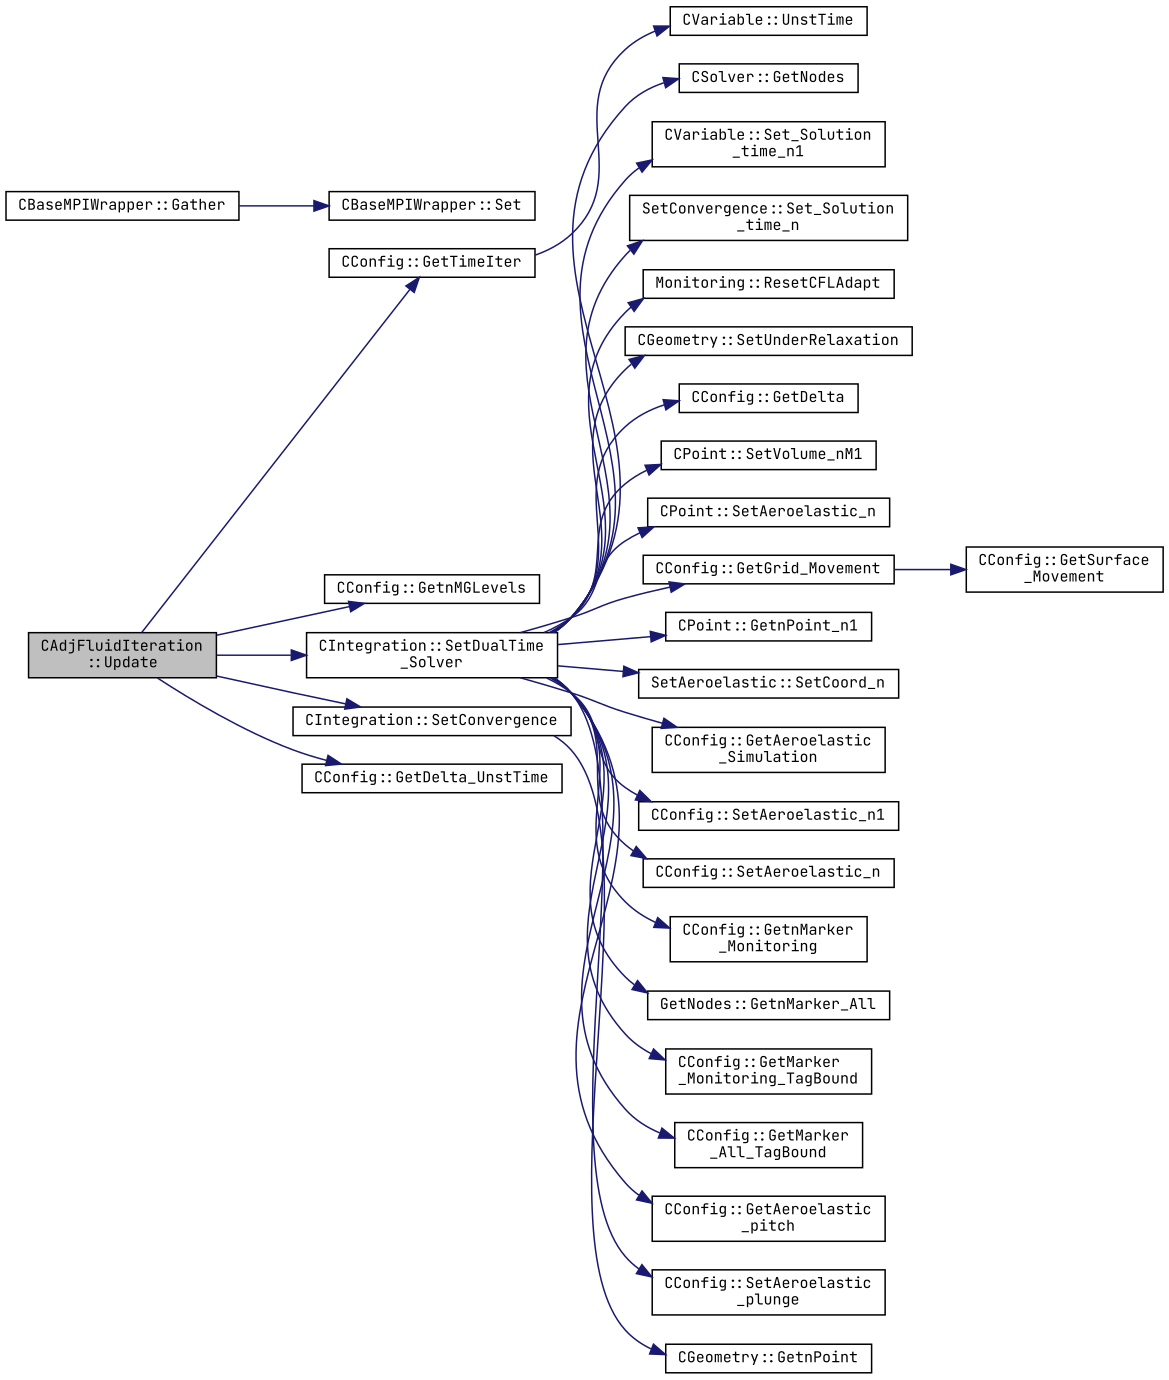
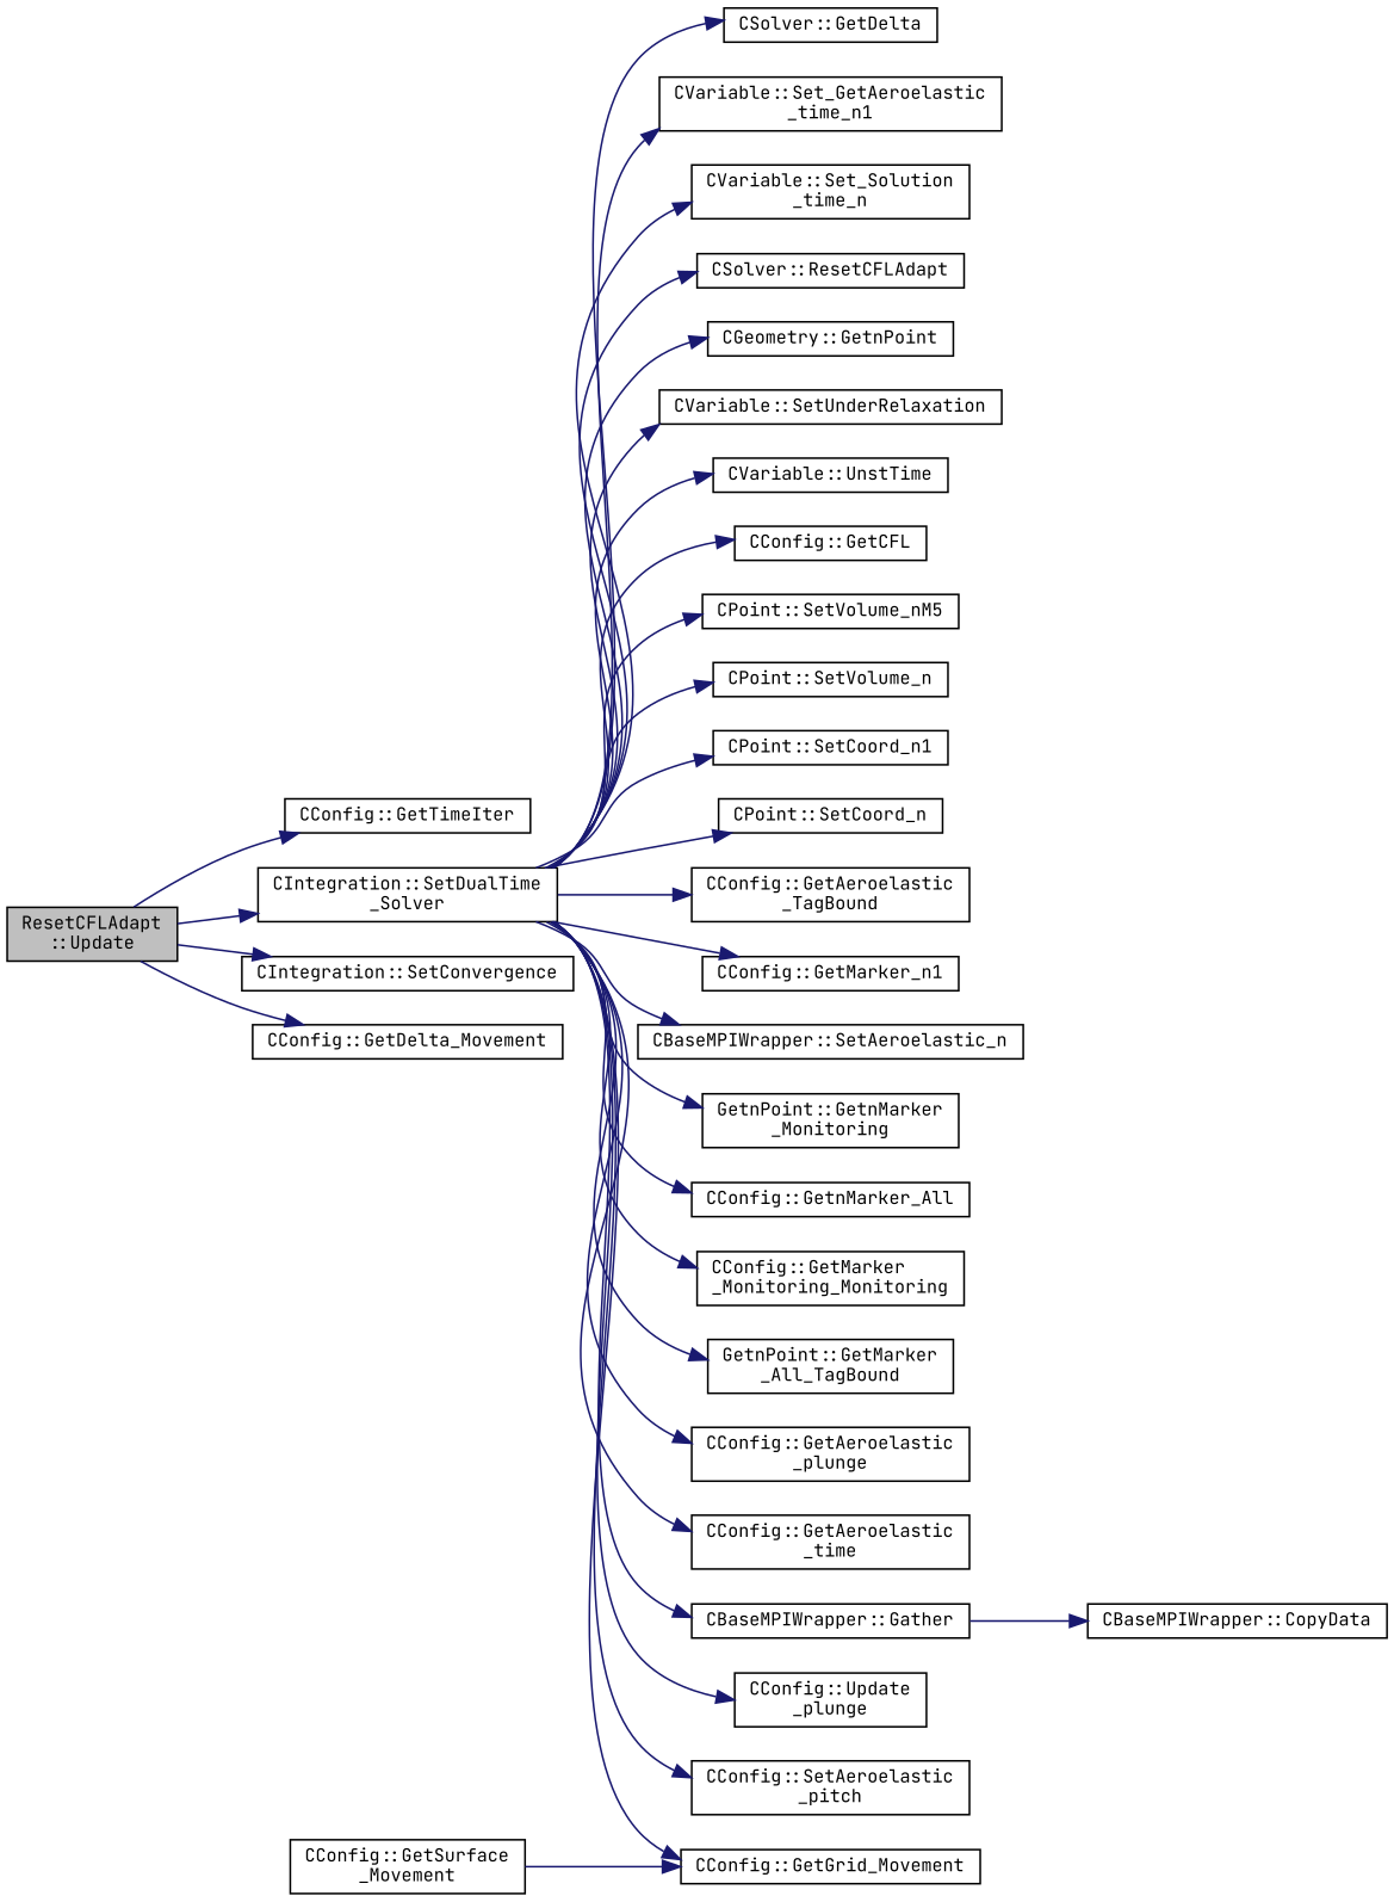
  digraph {
    fontname="JetBrains Mono"
    rankdir=LR
    node [color=black fillcolor=white fontname="JetBrains Mono" fontsize=10 shape=record style=filled]
    edge [color=midnightblue fontname="JetBrains Mono" fontsize=10 labelfontname=Helvetica labelfontsize=10 style=solid]
-   n1 [fillcolor=grey75 fontcolor=black height=0.2 label="CAdjFluidIteration\l::Update" width=0.4]
+   n1 [fillcolor=grey75 fontcolor=black height=0.2 label="ResetCFLAdapt\l::Update" width=0.4]
    n2 [height=0.2 label="CConfig::GetTimeIter" width=0.4]
-   n3 [height=0.2 label="CConfig::GetnMGLevels" width=0.4]
    n4 [height=0.2 label="CIntegration::SetDualTime\l_Solver" width=0.4]
    n5 [height=0.2 label="CIntegration::SetConvergence" width=0.4]
-   n6 [height=0.2 label="CConfig::GetDelta_UnstTime" width=0.4]
-   n7 [height=0.2 label="CSolver::GetNodes" width=0.4]
-   n8 [height=0.2 label="CVariable::Set_Solution\l_time_n1" width=0.4]
-   n9 [height=0.2 label="SetConvergence::Set_Solution\l_time_n" width=0.4]
-   n10 [height=0.2 label="Monitoring::ResetCFLAdapt" width=0.4]
+   n6 [height=0.2 label="CConfig::GetDelta_Movement" width=0.4]
+   n7 [height=0.2 label="CSolver::GetDelta" width=0.4]
+   n8 [height=0.2 label="CVariable::Set_GetAeroelastic\l_time_n1" width=0.4]
+   n9 [height=0.2 label="CVariable::Set_Solution\l_time_n" width=0.4]
+   n10 [height=0.2 label="CSolver::ResetCFLAdapt" width=0.4]
    n11 [height=0.2 label="CGeometry::GetnPoint" width=0.4]
-   n12 [height=0.2 label="CGeometry::SetUnderRelaxation" width=0.4]
+   n12 [height=0.2 label="CVariable::SetUnderRelaxation" width=0.4]
    n13 [height=0.2 label="CVariable::UnstTime" width=0.4]
-   n14 [height=0.2 label="CConfig::GetDelta" width=0.4]
-   n15 [height=0.2 label="CPoint::SetVolume_nM1" width=0.4]
-   n16 [height=0.2 label="CPoint::SetAeroelastic_n" width=0.4]
+   n14 [height=0.2 label="CConfig::GetCFL" width=0.4]
+   n15 [height=0.2 label="CPoint::SetVolume_nM5" width=0.4]
+   n16 [height=0.2 label="CPoint::SetVolume_n" width=0.4]
    n17 [height=0.2 label="CConfig::GetGrid_Movement" width=0.4]
-   n18 [height=0.2 label="CPoint::GetnPoint_n1" width=0.4]
-   n19 [height=0.2 label="SetAeroelastic::SetCoord_n" width=0.4]
-   n20 [height=0.2 label="CConfig::GetAeroelastic\l_Simulation" width=0.4]
-   n21 [height=0.2 label="CConfig::SetAeroelastic_n1" width=0.4]
-   n22 [height=0.2 label="CConfig::SetAeroelastic_n" width=0.4]
-   n23 [height=0.2 label="CConfig::GetnMarker\l_Monitoring" width=0.4]
-   n24 [height=0.2 label="GetNodes::GetnMarker_All" width=0.4]
-   n25 [height=0.2 label="CConfig::GetMarker\l_Monitoring_TagBound" width=0.4]
-   n26 [height=0.2 label="CConfig::GetMarker\l_All_TagBound" width=0.4]
-   n28 [height=0.2 label="CConfig::GetAeroelastic\l_pitch" width=0.4]
+   n18 [height=0.2 label="CPoint::SetCoord_n1" width=0.4]
+   n19 [height=0.2 label="CPoint::SetCoord_n" width=0.4]
+   n20 [height=0.2 label="CConfig::GetAeroelastic\l_TagBound" width=0.4]
+   n21 [height=0.2 label="CConfig::GetMarker_n1" width=0.4]
+   n22 [height=0.2 label="CBaseMPIWrapper::SetAeroelastic_n" width=0.4]
+   n23 [height=0.2 label="GetnPoint::GetnMarker\l_Monitoring" width=0.4]
+   n24 [height=0.2 label="CConfig::GetnMarker_All" width=0.4]
+   n25 [height=0.2 label="CConfig::GetMarker\l_Monitoring_Monitoring" width=0.4]
+   n26 [height=0.2 label="GetnPoint::GetMarker\l_All_TagBound" width=0.4]
+   n27 [height=0.2 label="CConfig::GetAeroelastic\l_plunge" width=0.4]
+   n28 [height=0.2 label="CConfig::GetAeroelastic\l_time" width=0.4]
    n29 [height=0.2 label="CBaseMPIWrapper::Gather" width=0.4]
-   n30 [height=0.2 label="CConfig::SetAeroelastic\l_plunge" width=0.4]
+   n30 [height=0.2 label="CConfig::Update\l_plunge" width=0.4]
+   n31 [height=0.2 label="CConfig::SetAeroelastic\l_pitch" width=0.4]
    n32 [height=0.2 label="CConfig::GetSurface\l_Movement" width=0.4]
-   n33 [height=0.2 label="CBaseMPIWrapper::Set" width=0.4]
+   n33 [height=0.2 label="CBaseMPIWrapper::CopyData" width=0.4]
    n1 -> n2
-   n1 -> n3
    n1 -> n4
    n1 -> n5
    n1 -> n6
    n4 -> n7
    n4 -> n8
    n4 -> n9
    n4 -> n10
-   n5 -> n11
+   n4 -> n11
    n4 -> n12
-   n2 -> n13
+   n4 -> n13
    n4 -> n14
    n4 -> n15
    n4 -> n16
    n4 -> n17
    n4 -> n18
    n4 -> n19
    n4 -> n20
    n4 -> n21
    n4 -> n22
    n4 -> n23
    n4 -> n24
    n4 -> n25
    n4 -> n26
+   n4 -> n27
    n4 -> n28
+   n4 -> n29
    n4 -> n30
-   n17 -> n32
+   n4 -> n31
+   n32 -> n17
    n29 -> n33
  }
